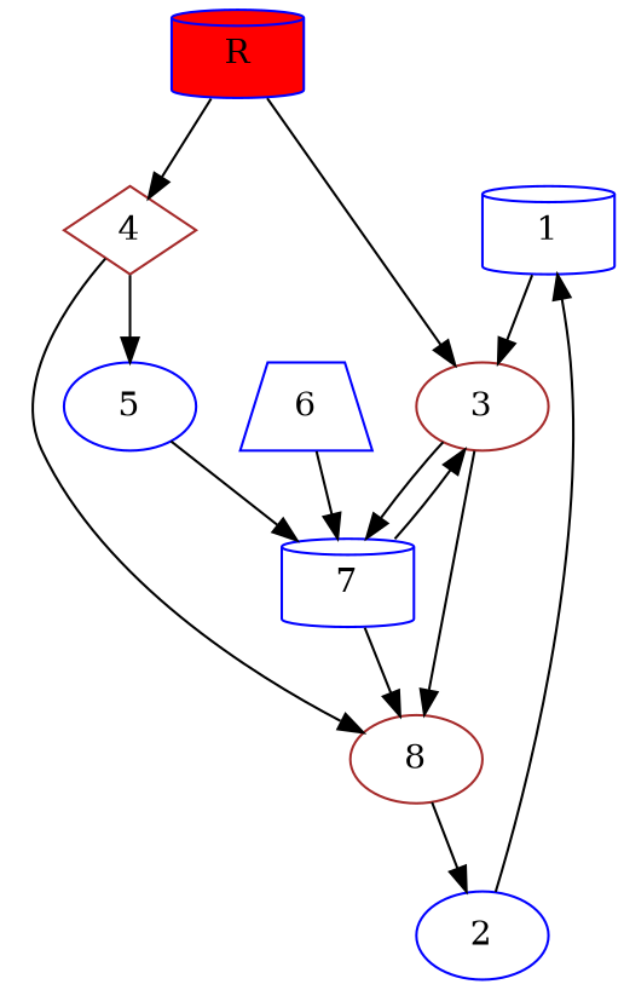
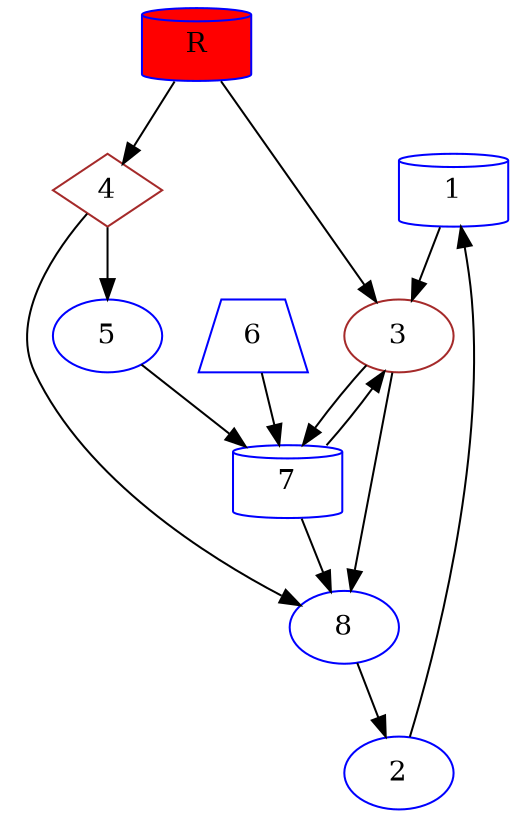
  digraph {
    fontname="DejaVu Serif"
    node [color=blue fontname="DejaVu Serif" shape=ellipse]
    edge [fontname="DejaVu Serif"]
    1 [shape=cylinder]
    3 [color=brown]
    7 [shape=cylinder]
-   8 [color=brown]
+   8
    4 [color=brown shape=diamond]
    5
    2
    6 [shape=trapezium]
    R [fillcolor="#ff0000" shape=cylinder style=filled]
    1 -> 3
    3 -> 7
    3 -> 8
    7 -> 3
    7 -> 8
    8 -> 2
    4 -> 8
    4 -> 5
    5 -> 7
    2 -> 1
    6 -> 7
    R -> 3
    R -> 4
  }
